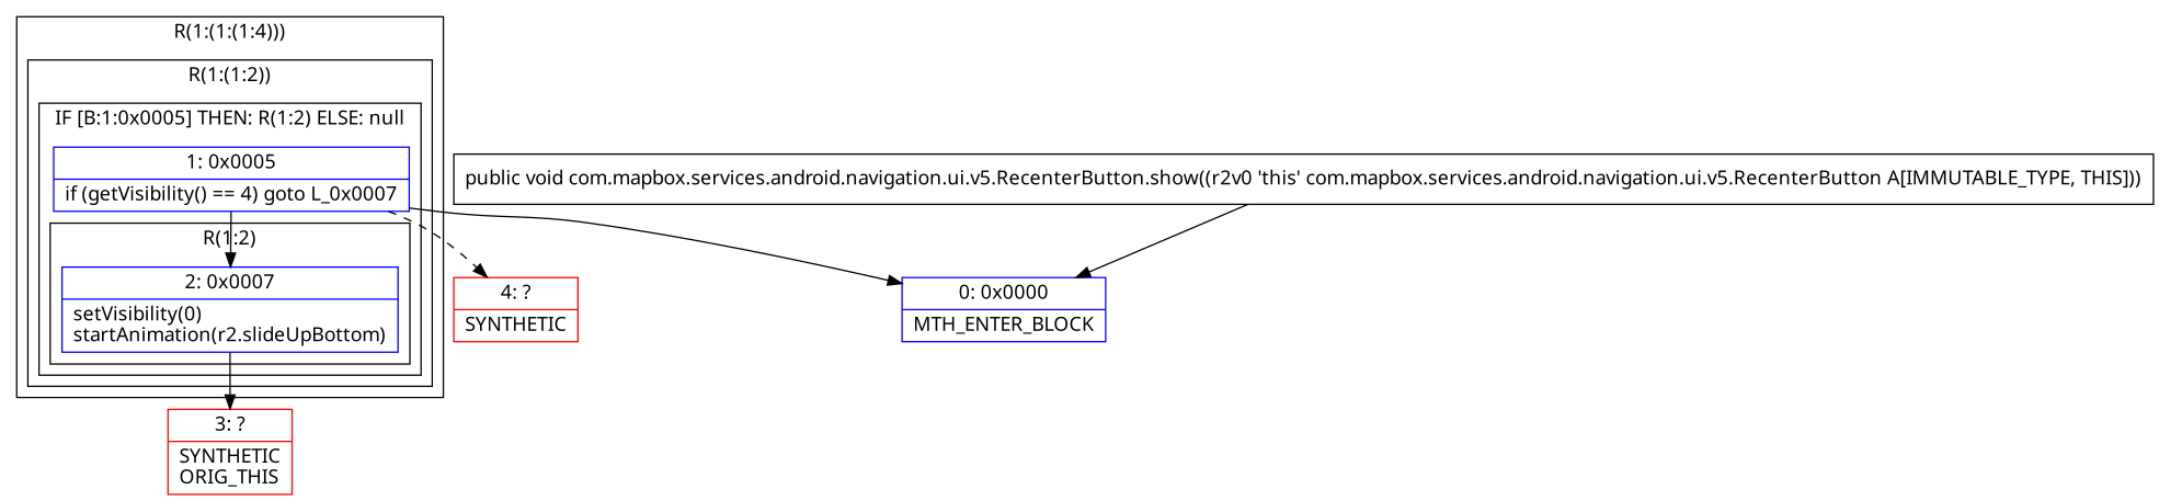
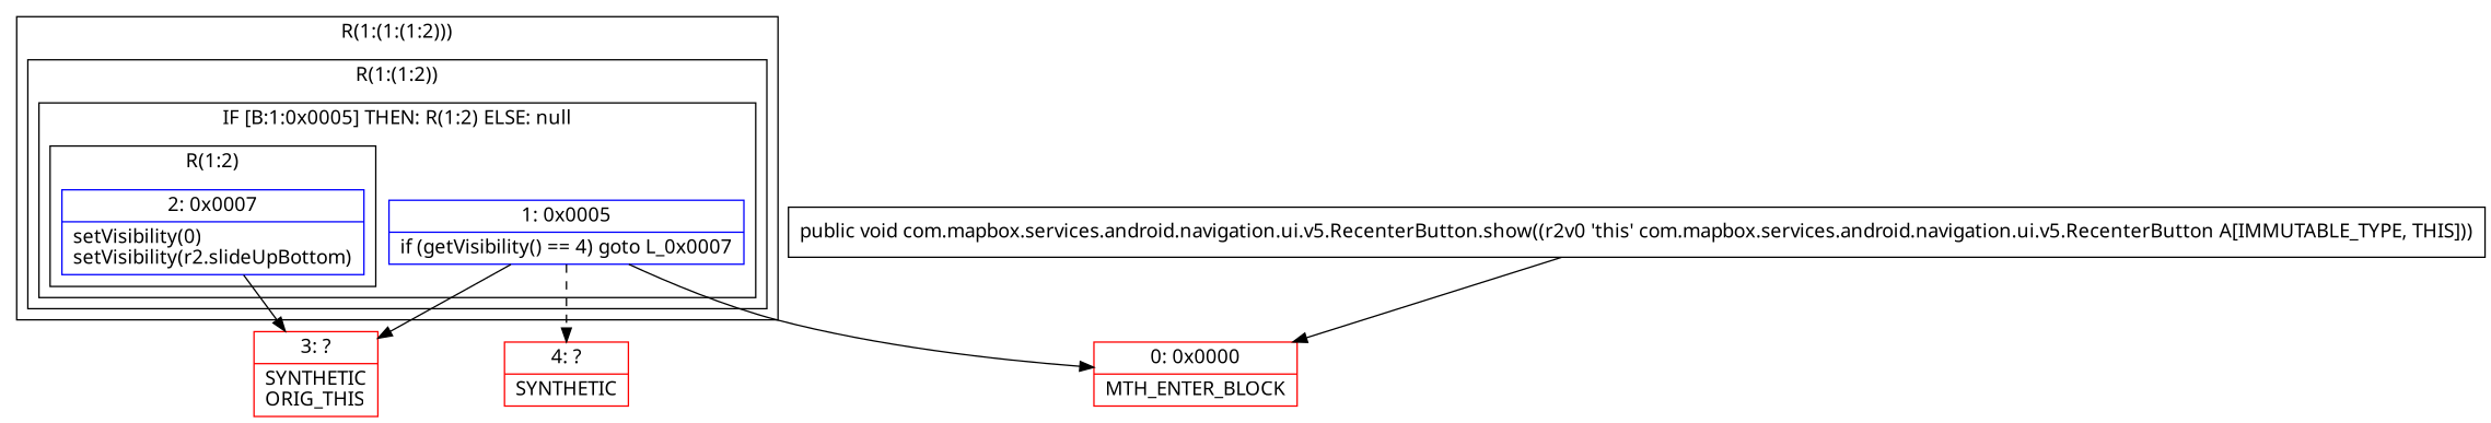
  digraph {
    fontname="Noto Sans"
    node [color=red fontname="Noto Sans" shape=record]
    edge [fontname="Noto Sans"]
-   n1 [color=blue label="{2\:\ 0x0007|setVisibility(0)\lstartAnimation(r2.slideUpBottom)\l}"]
+   n1 [color=blue label="{2\:\ 0x0007|setVisibility(0)\lsetVisibility(r2.slideUpBottom)\l}"]
    n2 [color=blue label="{1\:\ 0x0005|if (getVisibility() == 4) goto L_0x0007\l}"]
    n3 [label="{3\:\ ?|SYNTHETIC\lORIG_THIS\l}"]
    n4 [label="{4\:\ ?|SYNTHETIC\l}"]
-   n5 [color=blue label="{0\:\ 0x0000|MTH_ENTER_BLOCK\l}"]
+   n5 [label="{0\:\ 0x0000|MTH_ENTER_BLOCK\l}"]
    n6 [label="{public void com.mapbox.services.android.navigation.ui.v5.RecenterButton.show((r2v0 'this' com.mapbox.services.android.navigation.ui.v5.RecenterButton A[IMMUTABLE_TYPE, THIS])) }" color=""]
    subgraph cluster_1 {
-     label="R(1:(1:(1:4)))"
+     label="R(1:(1:(1:2)))"
      subgraph cluster_2 {
        label="R(1:(1:2))"
        subgraph cluster_3 {
          label="IF [B:1:0x0005] THEN: R(1:2) ELSE: null"
          n2
          subgraph cluster_4 {
            label="R(1:2)"
            n1
          }
        }
      }
    }
    n1 -> n3
-   n2 -> n1
+   n2 -> n3
    n2 -> n4 [style=dashed]
    n2 -> n5
    n6 -> n5
  }
